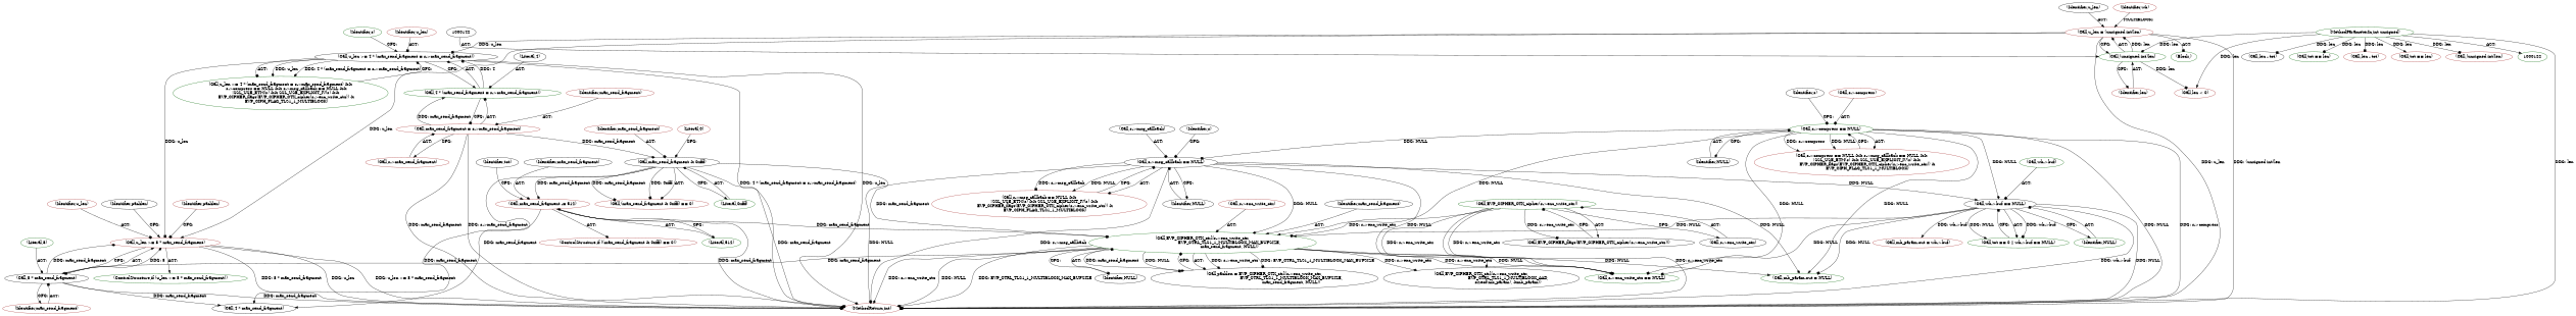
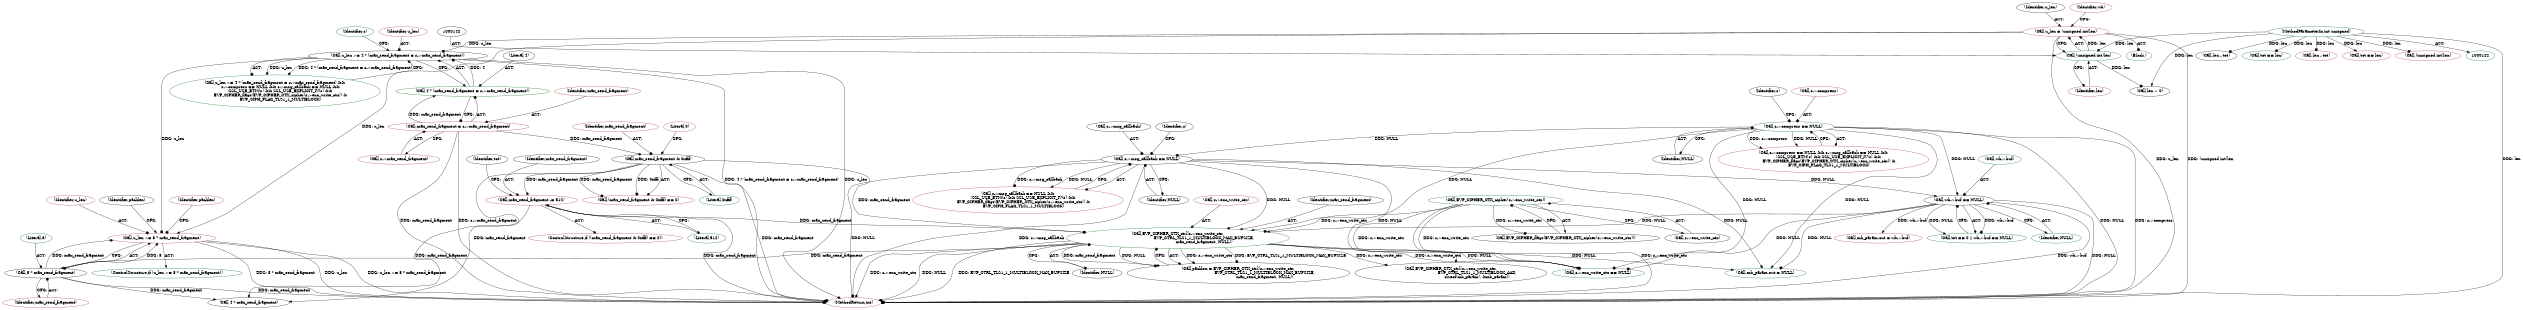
  digraph {
    fontname="DejaVu Serif"
    node [color=brown fontname="DejaVu Serif"]
    edge [arrowhead=box fontname="DejaVu Serif"]
    n1 [label="(Call,u_len >= 8 * max_send_fragment)"]
    n2 [color=black label="(Call,8 * max_send_fragment)"]
    n3 [label="(MethodReturn,int)"]
    n4 [color=darkgreen label="(ControlStructure,if (u_len >= 8 * max_send_fragment))"]
    n5 [color=black label="(Call,4 * max_send_fragment)"]
    n6 [label="(Identifier,max_send_fragment)"]
    n7 [label="(Call,u_len = (unsigned int)len)"]
    n8 [color=darkgreen label="(Call,(unsigned int)len)"]
    n9 [color=black label="(Call,u_len >= 4 * (max_send_fragment = s->max_send_fragment))"]
    n10 [color=darkgreen label="(Block,)"]
    n11 [label="(Identifier,len)"]
-   n12 [label="(Call,len < 0)"]
+   n12 [color=black label="(Call,len < 0)"]
    n13 [color=darkgreen label="(Call,4 * (max_send_fragment = s->max_send_fragment))"]
    n14 [color=darkgreen label="(Call,u_len >= 4 * (max_send_fragment = s->max_send_fragment) &&\n         s->compress == NULL && s->msg_callback == NULL &&\n        !SSL_USE_ETM(s) && SSL_USE_EXPLICIT_IV(s) &&\n         EVP_CIPHER_flags(EVP_CIPHER_CTX_cipher(s->enc_write_ctx)) &\n         EVP_CIPH_FLAG_TLS1_1_MULTIBLOCK)"]
    n15 [color=darkgreen label="(MethodParameterIn,int unsigned)"]
    n16 [color=black label="(Call,len - tot)"]
    n17 [color=darkgreen label="(Call,tot == len)"]
    n18 [label="(Call,len - tot)"]
    n19 [label="(Call,tot == len)"]
    n20 [label="(Call,(unsigned int)len)"]
    1000122 [color=darkgreen]
    n22 [label="(Call,max_send_fragment = s->max_send_fragment)"]
    n23 [color=black label="(Call,max_send_fragment & 0xfff)"]
    n24 [label="(Call,s->max_send_fragment)"]
    n25 [color=darkgreen label="(Call,EVP_CIPHER_CTX_ctrl(s->enc_write_ctx,\n                                          EVP_CTRL_TLS1_1_MULTIBLOCK_MAX_BUFSIZE,\n                                          max_send_fragment, NULL))"]
    n26 [label="(Call,max_send_fragment -= 512)"]
    n27 [color=darkgreen label="(Literal,0xfff)"]
    n28 [label="(Call,(max_send_fragment & 0xfff) == 0)"]
    n29 [color=black label="(Call,EVP_CIPHER_CTX_ctrl(s->enc_write_ctx,\n                                          EVP_CTRL_TLS1_1_MULTIBLOCK_AAD,\n                                          sizeof(mb_param), &mb_param))"]
    n30 [color=darkgreen label="(Call,mb_param.out = NULL)"]
    n31 [color=black label="(Call,packlen = EVP_CIPHER_CTX_ctrl(s->enc_write_ctx,\n                                          EVP_CTRL_TLS1_1_MULTIBLOCK_MAX_BUFSIZE,\n                                          max_send_fragment, NULL))"]
    n32 [color=black label="(Identifier,NULL)"]
    n33 [color=darkgreen label="(Call,s->enc_write_ctx == NULL)"]
    n34 [color=darkgreen label="(Call,EVP_CIPHER_CTX_cipher(s->enc_write_ctx))"]
    n35 [color=black label="(Call,EVP_CIPHER_flags(EVP_CIPHER_CTX_cipher(s->enc_write_ctx)))"]
    n36 [color=black label="(Call,s->enc_write_ctx)"]
    n37 [label="(ControlStructure,if ((max_send_fragment & 0xfff) == 0))"]
    n38 [color=darkgreen label="(Literal,512)"]
    n39 [color=black label="(Call,wb->buf == NULL)"]
    n40 [color=darkgreen label="(Identifier,NULL)"]
    n41 [label="(Call,mb_param.out = wb->buf)"]
    n42 [color=darkgreen label="(Call,tot == 0 || wb->buf == NULL)"]
    n43 [color=darkgreen label="(Call,s->compress == NULL)"]
    n44 [color=black label="(Call,s->msg_callback == NULL)"]
    n45 [label="(Call,s->compress == NULL && s->msg_callback == NULL &&\n        !SSL_USE_ETM(s) && SSL_USE_EXPLICIT_IV(s) &&\n         EVP_CIPHER_flags(EVP_CIPHER_CTX_cipher(s->enc_write_ctx)) &\n         EVP_CIPH_FLAG_TLS1_1_MULTIBLOCK)"]
    n46 [color=black label="(Identifier,NULL)"]
    n47 [label="(Call,s->msg_callback == NULL &&\n        !SSL_USE_ETM(s) && SSL_USE_EXPLICIT_IV(s) &&\n         EVP_CIPHER_flags(EVP_CIPHER_CTX_cipher(s->enc_write_ctx)) &\n         EVP_CIPH_FLAG_TLS1_1_MULTIBLOCK)"]
    n48 [color=black label="(Identifier,NULL)"]
    n49 [color=darkgreen label="(Identifier,s)"]
    n50 [color=darkgreen label="(Call,wb->buf)"]
    n51 [color=black label="(Identifier,s)"]
    n52 [color=black label="(Literal,4)"]
    n53 [label="(Identifier,u_len)"]
    n54 [label="(Identifier,u_len)"]
    n55 [label="(Literal,0)"]
    n56 [color=black label="(Identifier,packlen)"]
    n57 [color=black label="(Identifier,u_len)"]
    n58 [color=black label="(Identifier,max_send_fragment)"]
    n59 [color=black label="(Identifier,tot)"]
    n60 [label="(Identifier,max_send_fragment)"]
    n61 [label="(Identifier,max_send_fragment)"]
    n62 [label="(Identifier,wb)"]
    n63 [color=darkgreen label="(Literal,8)"]
    n64 [label="(Call,s->compress)"]
    n65 [color=black label="(Call,s->msg_callback)"]
    n66 [label="(Call,s->enc_write_ctx)"]
    n67 [color=black label="(Identifier,s)"]
    n68 [label="(Identifier,packlen)"]
    n69 [color=black label="(Identifier,max_send_fragment)"]
    1000142 [color=black]
    n1 -> n2 [label="CFG: "]
    n1 -> n3 [label="DDG: 8 * max_send_fragment"]
    n1 -> n3 [arrowhead=normal label="DDG: u_len"]
    n1 -> n3 [arrowhead=diamond label="DDG: u_len >= 8 * max_send_fragment"]
    n1 -> n4 [arrowhead=normal label="AST: "]
    n2 -> n1 [arrowhead=normal label="AST: "]
    n2 -> n1 [arrowhead=diamond label="DDG: 8"]
    n2 -> n1 [arrowhead=diamond label="DDG: max_send_fragment"]
    n2 -> n3 [arrowhead=diamond label="DDG: max_send_fragment"]
    n2 -> n5 [arrowhead=normal label="DDG: max_send_fragment"]
    n2 -> n6 [arrowhead=normal label="CFG: "]
    n6 -> n2 [label="AST: "]
    n7 -> n1 [arrowhead=normal label="DDG: u_len"]
    n7 -> n3 [arrowhead=diamond label="DDG: (unsigned int)len"]
    n7 -> n3 [arrowhead=normal label="DDG: u_len"]
    n7 -> n8 [arrowhead=normal label="CFG: "]
    n7 -> n9 [label="DDG: u_len"]
    n7 -> n10 [label="AST: "]
    n8 -> n7 [arrowhead=diamond label="AST: "]
    n8 -> n7 [arrowhead=diamond label="DDG: len"]
    n8 -> n11 [arrowhead=diamond label="CFG: "]
    n8 -> n12 [label="DDG: len"]
    n9 -> n1 [label="DDG: u_len"]
    n9 -> n3 [label="DDG: 4 * (max_send_fragment = s->max_send_fragment)"]
    n9 -> n3 [arrowhead=diamond label="DDG: u_len"]
    n9 -> n13 [arrowhead=normal label="CFG: "]
    n9 -> n14 [label="AST: "]
    n9 -> n14 [arrowhead=diamond label="DDG: u_len"]
    n9 -> n14 [arrowhead=diamond label="DDG: 4 * (max_send_fragment = s->max_send_fragment)"]
    n11 -> n8 [arrowhead=normal label="AST: "]
    n13 -> n9 [arrowhead=diamond label="AST: "]
    n13 -> n9 [label="DDG: 4"]
    n13 -> n22 [label="CFG: "]
    n14 -> n9 [arrowhead=diamond label="CFG: "]
    n15 -> n3 [label="DDG: len"]
    n15 -> n8 [arrowhead=diamond label="DDG: len"]
    n15 -> n12 [arrowhead=normal label="DDG: len"]
    n15 -> n16 [label="DDG: len"]
    n15 -> n17 [label="DDG: len"]
    n15 -> n18 [label="DDG: len"]
    n15 -> n19 [arrowhead=normal label="DDG: len"]
    n15 -> n20 [label="DDG: len"]
    n15 -> 1000122 [arrowhead=normal label="AST: "]
    n22 -> n3 [label="DDG: s->max_send_fragment"]
    n22 -> n3 [arrowhead=diamond label="DDG: max_send_fragment"]
    n22 -> n13 [label="AST: "]
    n22 -> n13 [arrowhead=normal label="DDG: max_send_fragment"]
    n22 -> n23 [arrowhead=diamond label="DDG: max_send_fragment"]
    n22 -> n24 [arrowhead=normal label="CFG: "]
    n23 -> n3 [arrowhead=diamond label="DDG: max_send_fragment"]
    n23 -> n5 [arrowhead=normal label="DDG: max_send_fragment"]
    n23 -> n25 [label="DDG: max_send_fragment"]
    n23 -> n26 [arrowhead=diamond label="DDG: max_send_fragment"]
    n23 -> n27 [arrowhead=normal label="CFG: "]
    n23 -> n28 [arrowhead=diamond label="AST: "]
    n23 -> n28 [label="DDG: max_send_fragment"]
    n23 -> n28 [label="DDG: 0xfff"]
    n24 -> n22 [arrowhead=diamond label="AST: "]
    n25 -> n2 [arrowhead=normal label="DDG: max_send_fragment"]
    n25 -> n3 [arrowhead=normal label="DDG: EVP_CTRL_TLS1_1_MULTIBLOCK_MAX_BUFSIZE"]
    n25 -> n3 [arrowhead=diamond label="DDG: s->enc_write_ctx"]
    n25 -> n3 [arrowhead=diamond label="DDG: NULL"]
    n25 -> n29 [arrowhead=diamond label="DDG: s->enc_write_ctx"]
    n25 -> n30 [arrowhead=normal label="DDG: NULL"]
    n25 -> n31 [arrowhead=diamond label="AST: "]
    n25 -> n31 [arrowhead=diamond label="DDG: s->enc_write_ctx"]
    n25 -> n31 [label="DDG: EVP_CTRL_TLS1_1_MULTIBLOCK_MAX_BUFSIZE"]
    n25 -> n31 [arrowhead=diamond label="DDG: max_send_fragment"]
    n25 -> n31 [label="DDG: NULL"]
    n25 -> n32 [label="CFG: "]
    n25 -> n33 [arrowhead=normal label="DDG: s->enc_write_ctx"]
    n25 -> n33 [label="DDG: NULL"]
    n26 -> n3 [arrowhead=diamond label="DDG: max_send_fragment"]
    n26 -> n5 [arrowhead=diamond label="DDG: max_send_fragment"]
    n26 -> n25 [arrowhead=diamond label="DDG: max_send_fragment"]
    n26 -> n37 [arrowhead=diamond label="AST: "]
    n26 -> n38 [arrowhead=diamond label="CFG: "]
    n27 -> n23 [arrowhead=diamond label="AST: "]
    n31 -> n25 [label="CFG: "]
    n32 -> n25 [label="AST: "]
    n34 -> n3 [label="DDG: s->enc_write_ctx"]
    n34 -> n25 [label="DDG: s->enc_write_ctx"]
    n34 -> n29 [arrowhead=diamond label="DDG: s->enc_write_ctx"]
    n34 -> n33 [arrowhead=normal label="DDG: s->enc_write_ctx"]
    n34 -> n35 [arrowhead=normal label="AST: "]
    n34 -> n35 [label="DDG: s->enc_write_ctx"]
    n34 -> n36 [arrowhead=normal label="CFG: "]
    n35 -> n34 [label="CFG: "]
    n36 -> n34 [arrowhead=diamond label="AST: "]
    n38 -> n26 [arrowhead=diamond label="AST: "]
    n39 -> n3 [label="DDG: NULL"]
    n39 -> n3 [label="DDG: wb->buf"]
    n39 -> n25 [arrowhead=normal label="DDG: NULL"]
    n39 -> n30 [label="DDG: NULL"]
    n39 -> n33 [label="DDG: NULL"]
    n39 -> n40 [arrowhead=normal label="CFG: "]
    n39 -> n41 [arrowhead=normal label="DDG: wb->buf"]
    n39 -> n42 [arrowhead=diamond label="AST: "]
    n39 -> n42 [label="DDG: wb->buf"]
    n39 -> n42 [arrowhead=normal label="DDG: NULL"]
    n40 -> n39 [label="AST: "]
    n42 -> n39 [label="CFG: "]
    n43 -> n3 [arrowhead=diamond label="DDG: NULL"]
    n43 -> n3 [label="DDG: s->compress"]
    n43 -> n25 [arrowhead=normal label="DDG: NULL"]
    n43 -> n30 [arrowhead=normal label="DDG: NULL"]
    n43 -> n33 [label="DDG: NULL"]
    n43 -> n39 [arrowhead=diamond label="DDG: NULL"]
    n43 -> n44 [label="DDG: NULL"]
    n43 -> n45 [arrowhead=diamond label="AST: "]
    n43 -> n45 [arrowhead=normal label="DDG: s->compress"]
    n43 -> n45 [arrowhead=normal label="DDG: NULL"]
    n43 -> n46 [arrowhead=diamond label="CFG: "]
    n44 -> n3 [arrowhead=diamond label="DDG: s->msg_callback"]
    n44 -> n3 [arrowhead=diamond label="DDG: NULL"]
    n44 -> n25 [arrowhead=diamond label="DDG: NULL"]
    n44 -> n30 [arrowhead=diamond label="DDG: NULL"]
    n44 -> n33 [label="DDG: NULL"]
    n44 -> n39 [arrowhead=normal label="DDG: NULL"]
    n44 -> n47 [arrowhead=diamond label="AST: "]
    n44 -> n47 [label="DDG: s->msg_callback"]
    n44 -> n47 [arrowhead=normal label="DDG: NULL"]
    n44 -> n48 [arrowhead=diamond label="CFG: "]
    n45 -> n43 [arrowhead=diamond label="CFG: "]
    n46 -> n43 [label="AST: "]
    n47 -> n44 [label="CFG: "]
    n48 -> n44 [label="AST: "]
    n49 -> n9 [arrowhead=normal label="CFG: "]
    n50 -> n39 [label="AST: "]
    n51 -> n43 [label="CFG: "]
    n52 -> n13 [arrowhead=diamond label="AST: "]
    n53 -> n1 [label="AST: "]
    n54 -> n9 [label="AST: "]
    n55 -> n23 [arrowhead=diamond label="CFG: "]
    n56 -> n1 [arrowhead=normal label="CFG: "]
    n57 -> n7 [arrowhead=normal label="AST: "]
    n58 -> n25 [arrowhead=normal label="AST: "]
    n59 -> n26 [arrowhead=normal label="CFG: "]
    n60 -> n22 [arrowhead=diamond label="AST: "]
    n61 -> n23 [label="AST: "]
-   n62 -> n7 [arrowhead=normal label="MULTIBLOCK: "]
+   n62 -> n7 [arrowhead=normal label="CFG: "]
    n63 -> n2 [arrowhead=diamond label="AST: "]
    n64 -> n43 [label="AST: "]
    n65 -> n44 [label="AST: "]
    n66 -> n25 [arrowhead=diamond label="AST: "]
    n67 -> n44 [label="CFG: "]
    n68 -> n1 [label="CFG: "]
    n69 -> n26 [arrowhead=diamond label="AST: "]
    1000142 -> n8 [arrowhead=normal label="AST: "]
  }
